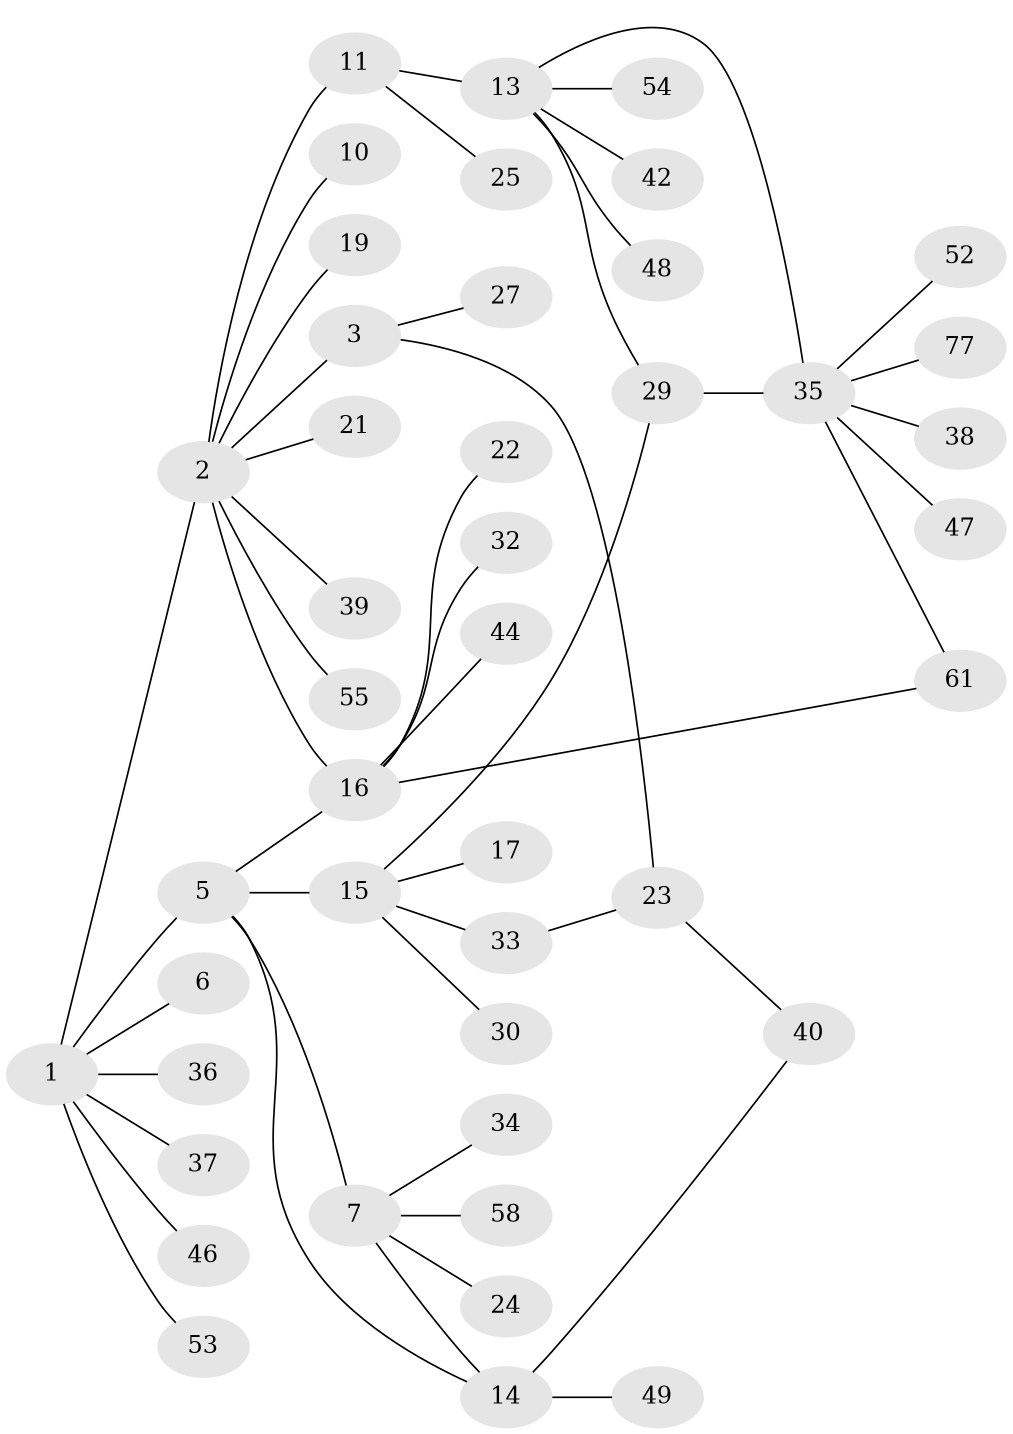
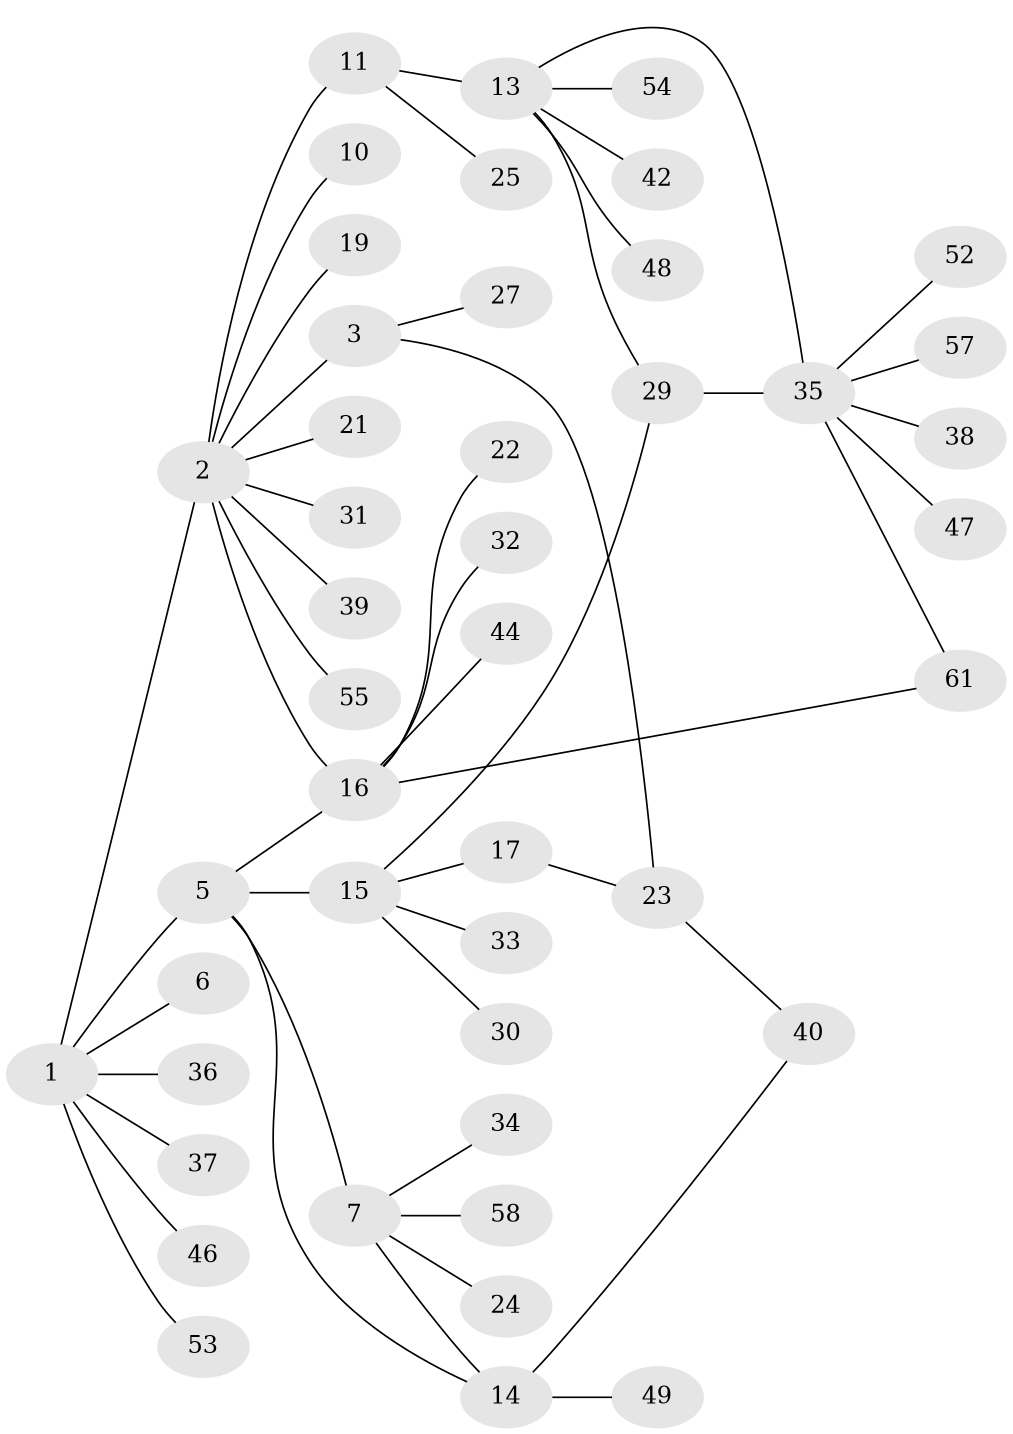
  graph {
    rankdir=LR
    node [color=gray90 style=filled]
    1 [super="+4"]
    2 [super="+8"]
    5 [super="+59"]
    6
    36 [super="+45"]
    37
    46
    53
    3 [super="+60"]
    10
    11
    16 [super="+43"]
    19
    21
+   31
    39
    55
    7 [super="+12"]
    14 [super="+41"]
    15 [super="+28"]
    23 [super="+62"]
    27
    13 [super="+20"]
    25
    22
    32
    44
    61
    40
    24
    34
    58
    49
    17 [super="+50"]
    29
    30
    33 [super="+56"]
    35 [super="+51"]
    42
    48
    54
    38
    47
    52
-   57 [label=77]
+   57
    1 -- 2
    1 -- 5
    1 -- 6
    1 -- 36
    1 -- 37
    1 -- 46
    1 -- 53
    2 -- 3
    2 -- 10
    2 -- 11
    2 -- 16
    2 -- 19
    2 -- 21
+   2 -- 31
    2 -- 39
    2 -- 55
    5 -- 16
    5 -- 7
    5 -- 14
    5 -- 15
    3 -- 23
    3 -- 27
    11 -- 13
    11 -- 25
    16 -- 22
    16 -- 32
    16 -- 44
    16 -- 61
    7 -- 14
    7 -- 24
    7 -- 34
    7 -- 58
    14 -- 40
    14 -- 49
    15 -- 17
    15 -- 29
    15 -- 30
    15 -- 33
    23 -- 40
    13 -- 29
    13 -- 35
    13 -- 42
    13 -- 48
    13 -- 54
-   33 -- 23
+   17 -- 23
    29 -- 35
    35 -- 61
    35 -- 38
    35 -- 47
    35 -- 52
    35 -- 57
  }
